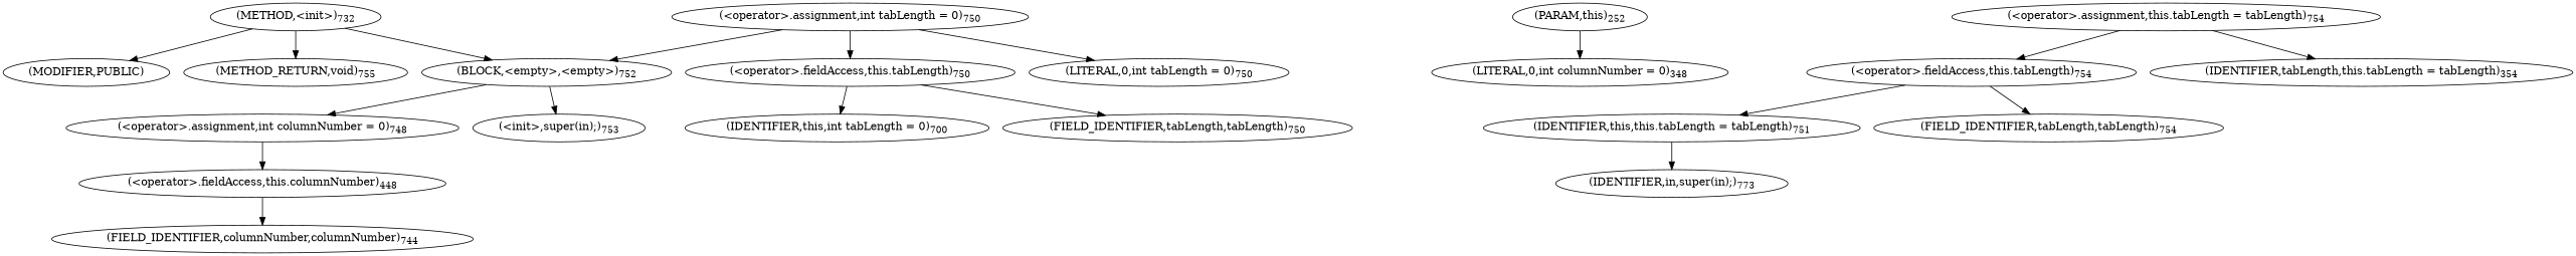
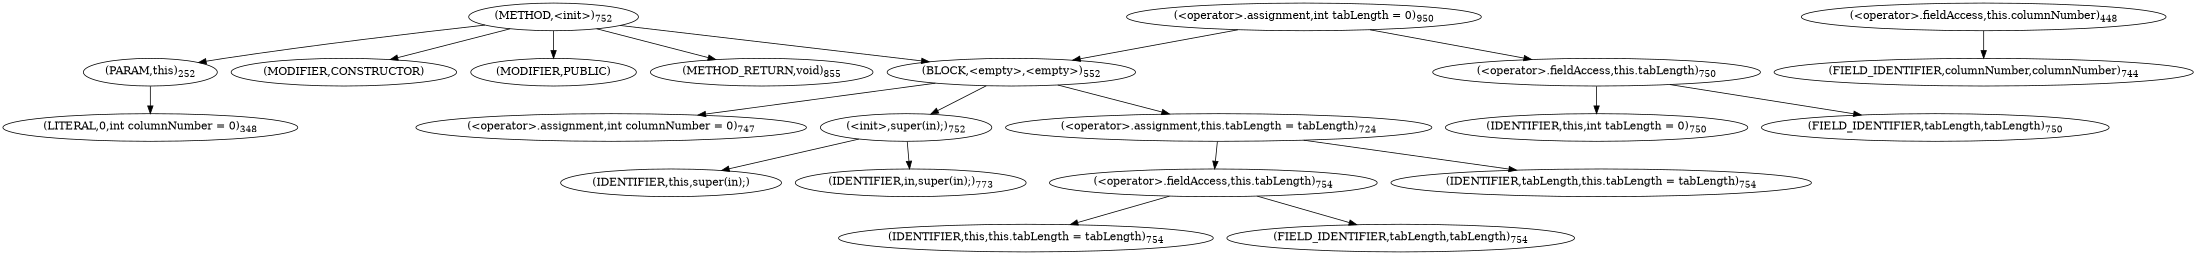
  digraph {
-   n1 [label=<(METHOD,&lt;init&gt;)<SUB>732</SUB>>]
+   n1 [label=<(METHOD,&lt;init&gt;)<SUB>752</SUB>>]
    n2 [label=<(PARAM,this)<SUB>252</SUB>>]
-   n3 [label=<(BLOCK,&lt;empty&gt;,&lt;empty&gt;)<SUB>752</SUB>>]
+   n3 [label=<(BLOCK,&lt;empty&gt;,&lt;empty&gt;)<SUB>552</SUB>>]
+   n4 [label=<(MODIFIER,CONSTRUCTOR)>]
    n5 [label=<(MODIFIER,PUBLIC)>]
-   n6 [label=<(METHOD_RETURN,void)<SUB>755</SUB>>]
+   n6 [label=<(METHOD_RETURN,void)<SUB>855</SUB>>]
    n7 [label=<(LITERAL,0,int columnNumber = 0)<SUB>348</SUB>>]
-   n8 [label=<(&lt;operator&gt;.assignment,int columnNumber = 0)<SUB>748</SUB>>]
-   n9 [label=<(&lt;init&gt;,super(in);)<SUB>753</SUB>>]
-   n10 [label=<(&lt;operator&gt;.assignment,this.tabLength = tabLength)<SUB>754</SUB>>]
+   n8 [label=<(&lt;operator&gt;.assignment,int columnNumber = 0)<SUB>747</SUB>>]
+   n9 [label=<(&lt;init&gt;,super(in);)<SUB>752</SUB>>]
+   n10 [label=<(&lt;operator&gt;.assignment,this.tabLength = tabLength)<SUB>724</SUB>>]
    n11 [label=<(&lt;operator&gt;.fieldAccess,this.columnNumber)<SUB>448</SUB>>]
-   n12 [label=<(&lt;operator&gt;.assignment,int tabLength = 0)<SUB>750</SUB>>]
+   n12 [label=<(&lt;operator&gt;.assignment,int tabLength = 0)<SUB>950</SUB>>]
    n13 [label=<(&lt;operator&gt;.fieldAccess,this.tabLength)<SUB>750</SUB>>]
-   n14 [label=<(LITERAL,0,int tabLength = 0)<SUB>750</SUB>>]
+   n15 [label=<(IDENTIFIER,this,super(in);)>]
    n16 [label=<(IDENTIFIER,in,super(in);)<SUB>773</SUB>>]
    n17 [label=<(&lt;operator&gt;.fieldAccess,this.tabLength)<SUB>754</SUB>>]
-   n18 [label=<(IDENTIFIER,tabLength,this.tabLength = tabLength)<SUB>354</SUB>>]
+   n18 [label=<(IDENTIFIER,tabLength,this.tabLength = tabLength)<SUB>754</SUB>>]
    n19 [label=<(FIELD_IDENTIFIER,columnNumber,columnNumber)<SUB>744</SUB>>]
-   n20 [label=<(IDENTIFIER,this,int tabLength = 0)<SUB>700</SUB>>]
+   n20 [label=<(IDENTIFIER,this,int tabLength = 0)<SUB>750</SUB>>]
    n21 [label=<(FIELD_IDENTIFIER,tabLength,tabLength)<SUB>750</SUB>>]
-   n22 [label=<(IDENTIFIER,this,this.tabLength = tabLength)<SUB>751</SUB>>]
+   n22 [label=<(IDENTIFIER,this,this.tabLength = tabLength)<SUB>754</SUB>>]
    n23 [label=<(FIELD_IDENTIFIER,tabLength,tabLength)<SUB>754</SUB>>]
+   n1 -> n2
    n1 -> n3
+   n1 -> n4
    n1 -> n5
    n1 -> n6
    n2 -> n7
    n3 -> n8
    n3 -> n9
-   n8 -> n11
-   n22 -> n16
+   n3 -> n10
+   n9 -> n15
+   n9 -> n16
    n10 -> n17
    n10 -> n18
    n11 -> n19
    n12 -> n3
    n12 -> n13
-   n12 -> n14
    n13 -> n20
    n13 -> n21
    n17 -> n22
    n17 -> n23
  }
